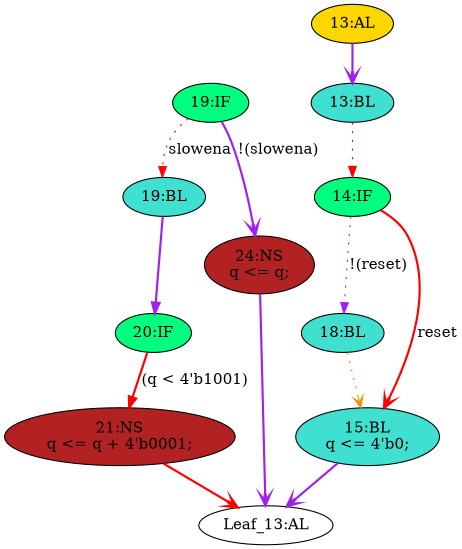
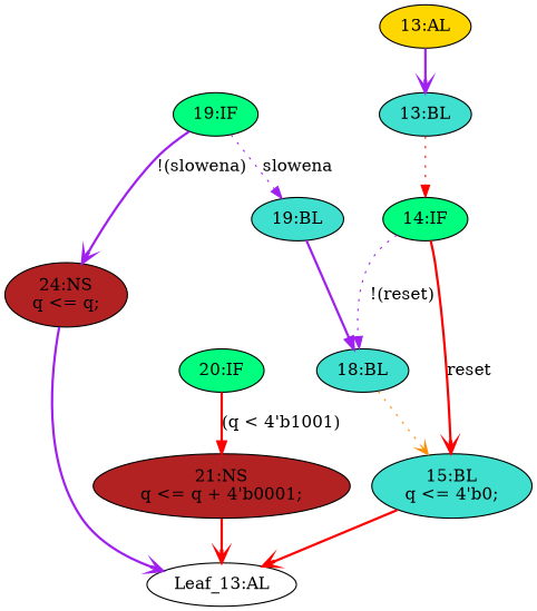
  strict digraph {
    node [fillcolor=turquoise statements="[]" style=filled typ=Block]
    edge [arrowhead=vee color=purple cond="[]" lineno=None style=bold]
    n1 [ast="<pyverilog.vparser.ast.Block object at 0x7f3f162e1950>" label="18:BL"]
    n2 [ast="<pyverilog.vparser.ast.Block object at 0x7f3f162e1b90>" label="15:BL\nq <= 4'b0;" statements="[<pyverilog.vparser.ast.NonblockingSubstitution object at 0x7f3f162e1bd0>]"]
    n3 [ast="<pyverilog.vparser.ast.IfStatement object at 0x7f3f162e1990>" fillcolor=springgreen label="19:IF" typ=IfStatement]
    n4 [ast="<pyverilog.vparser.ast.Block object at 0x7f3f162e1790>" label="19:BL"]
    n5 [ast="<pyverilog.vparser.ast.NonblockingSubstitution object at 0x7f3f162e19d0>" fillcolor=firebrick label="24:NS\nq <= q;" statements="[<pyverilog.vparser.ast.NonblockingSubstitution object at 0x7f3f162e19d0>]" typ=NonblockingSubstitution]
    n6 [ast="<pyverilog.vparser.ast.IfStatement object at 0x7f3f162e1350>" fillcolor=springgreen label="20:IF" typ=IfStatement]
    n7 [def_var="['q']" label="Leaf_13:AL" fillcolor="" statements="" style="" typ=""]
    n8 [ast="<pyverilog.vparser.ast.NonblockingSubstitution object at 0x7f3f162e14d0>" fillcolor=firebrick label="21:NS\nq <= q + 4'b0001;" statements="[<pyverilog.vparser.ast.NonblockingSubstitution object at 0x7f3f162e14d0>]" typ=NonblockingSubstitution]
    n9 [ast="<pyverilog.vparser.ast.Always object at 0x7f3f162e17d0>" clk_sens=True fillcolor=gold label="13:AL" sens="['clk']" typ=Always use_var="['reset', 'q', 'slowena']"]
    n10 [ast="<pyverilog.vparser.ast.Block object at 0x7f3f162e18d0>" label="13:BL"]
    n11 [ast="<pyverilog.vparser.ast.IfStatement object at 0x7f3f162e1910>" fillcolor=springgreen label="14:IF" typ=IfStatement]
    n1 -> n2 [color=darkorange style=dotted]
-   n2 -> n7
-   n3 -> n4 [arrowhead=normal color=red cond="['slowena']" label=slowena lineno=19 style=dotted]
+   n2 -> n7 [color=red]
+   n3 -> n4 [arrowhead=normal cond="['slowena']" label=slowena lineno=19 style=dotted]
    n3 -> n5 [cond="['slowena']" label="!(slowena)" lineno=19]
-   n4 -> n6 [arrowhead=normal]
+   n4 -> n1 [arrowhead=normal]
    n5 -> n7
    n6 -> n8 [arrowhead=normal color=red cond="['q']" label="(q < 4'b1001)" lineno=20]
    n8 -> n7 [color=red]
    n9 -> n10
    n10 -> n11 [arrowhead=normal color=red style=dotted]
    n11 -> n1 [arrowhead=normal cond="['reset']" label="!(reset)" lineno=14 style=dotted]
    n11 -> n2 [color=red cond="['reset']" label=reset lineno=14]
  }
